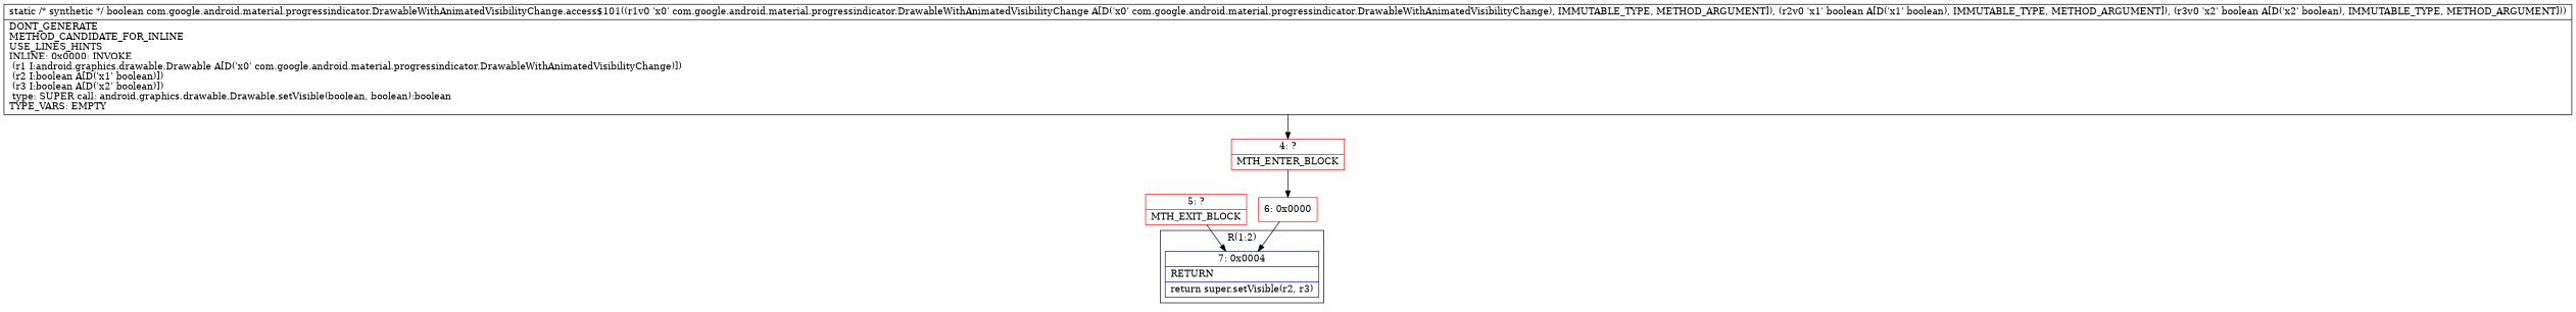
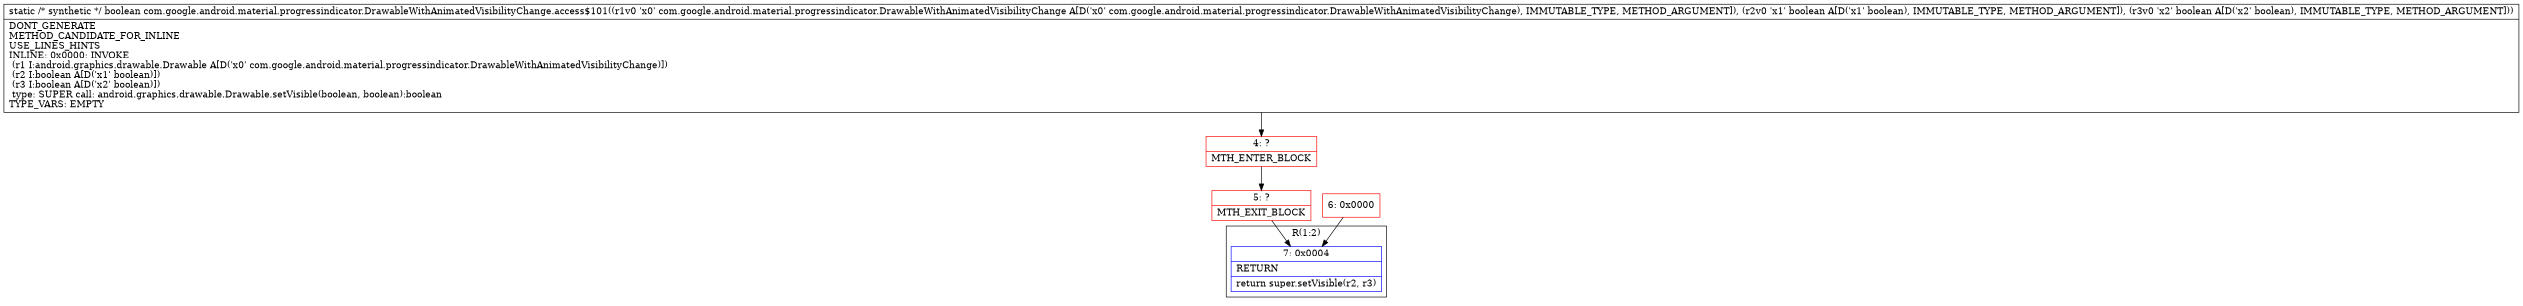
  digraph {
    node [color=red shape=record]
    n1 [color=blue label="{7\:\ 0x0004|RETURN\l|return super.setVisible(r2, r3)\l}"]
    n2 [label="{5\:\ ?|MTH_EXIT_BLOCK\l}"]
    n3 [label="{4\:\ ?|MTH_ENTER_BLOCK\l}"]
    n4 [label="{6\:\ 0x0000}"]
    n5 [label="{static \/* synthetic *\/ boolean com.google.android.material.progressindicator.DrawableWithAnimatedVisibilityChange.access$101((r1v0 'x0' com.google.android.material.progressindicator.DrawableWithAnimatedVisibilityChange A[D('x0' com.google.android.material.progressindicator.DrawableWithAnimatedVisibilityChange), IMMUTABLE_TYPE, METHOD_ARGUMENT]), (r2v0 'x1' boolean A[D('x1' boolean), IMMUTABLE_TYPE, METHOD_ARGUMENT]), (r3v0 'x2' boolean A[D('x2' boolean), IMMUTABLE_TYPE, METHOD_ARGUMENT]))  | DONT_GENERATE\lMETHOD_CANDIDATE_FOR_INLINE\lUSE_LINES_HINTS\lINLINE: 0x0000: INVOKE  \l  (r1 I:android.graphics.drawable.Drawable A[D('x0' com.google.android.material.progressindicator.DrawableWithAnimatedVisibilityChange)])\l  (r2 I:boolean A[D('x1' boolean)])\l  (r3 I:boolean A[D('x2' boolean)])\l type: SUPER call: android.graphics.drawable.Drawable.setVisible(boolean, boolean):boolean\lTYPE_VARS: EMPTY\l}" color=""]
    subgraph cluster_1 {
      label="R(1:2)"
      n1
    }
    n2 -> n1
-   n3 -> n4
+   n3 -> n2
    n4 -> n1
    n5 -> n3
  }
